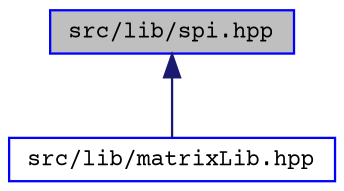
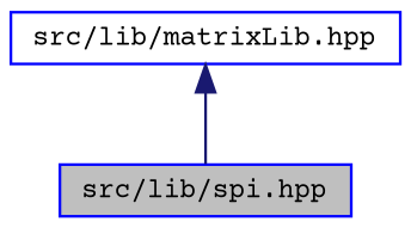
  digraph {
    fontname="Courier Prime"
    node [color=blue fontname="Courier Prime" fontsize=10 shape=record style=filled]
    n1 [fillcolor=grey75 fontcolor=black height=0.2 label="src/lib/spi.hpp" width=0.4]
    n2 [fillcolor=white height=0.2 label="src/lib/matrixLib.hpp" width=0.4]
-   n1 -> n2 [color=midnightblue dir=back fontname="Courier Prime" fontsize=10 labelfontname=Helvetica labelfontsize=10 style=solid]
+   n2 -> n1 [color=midnightblue dir=back fontname="Courier Prime" fontsize=10 labelfontname=Helvetica labelfontsize=10 style=solid]
  }
